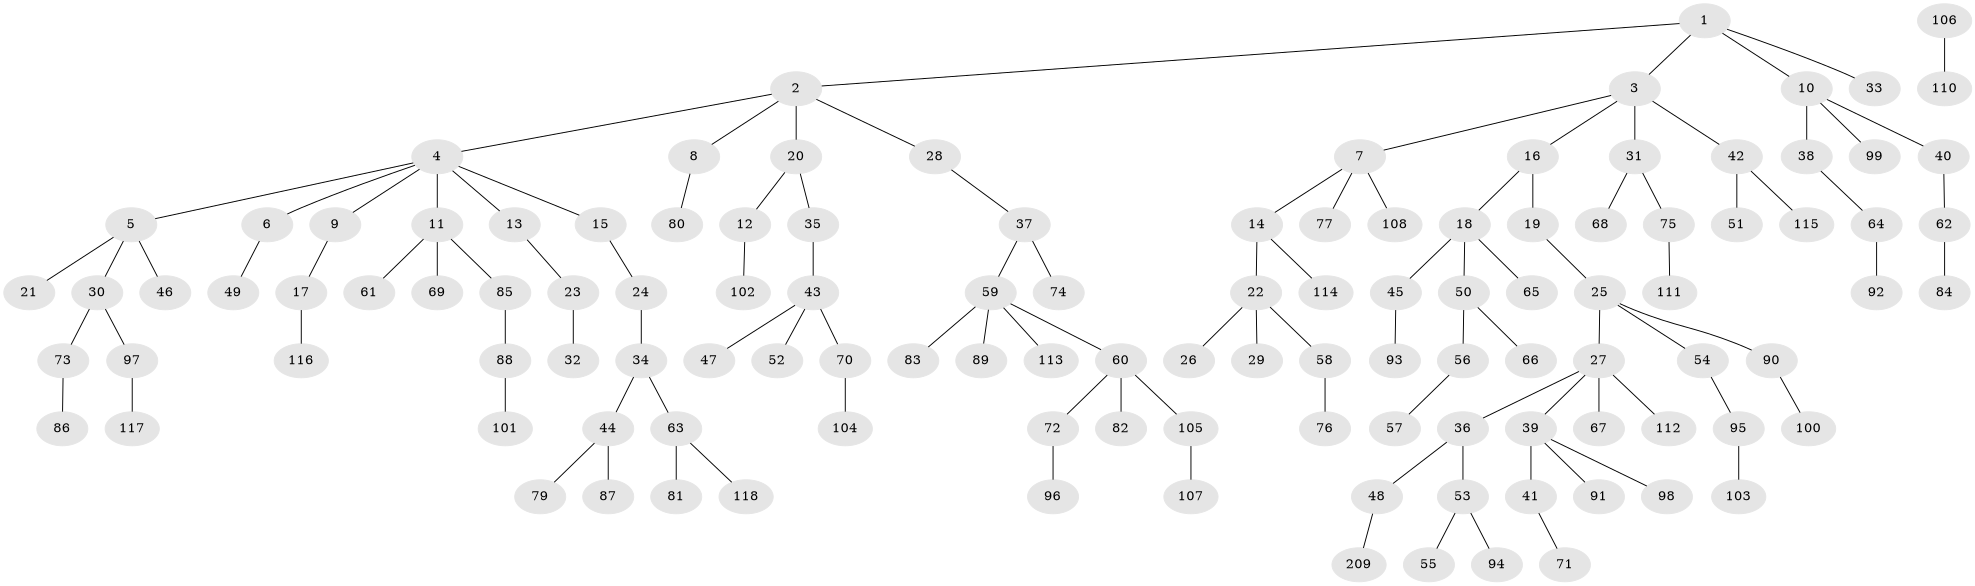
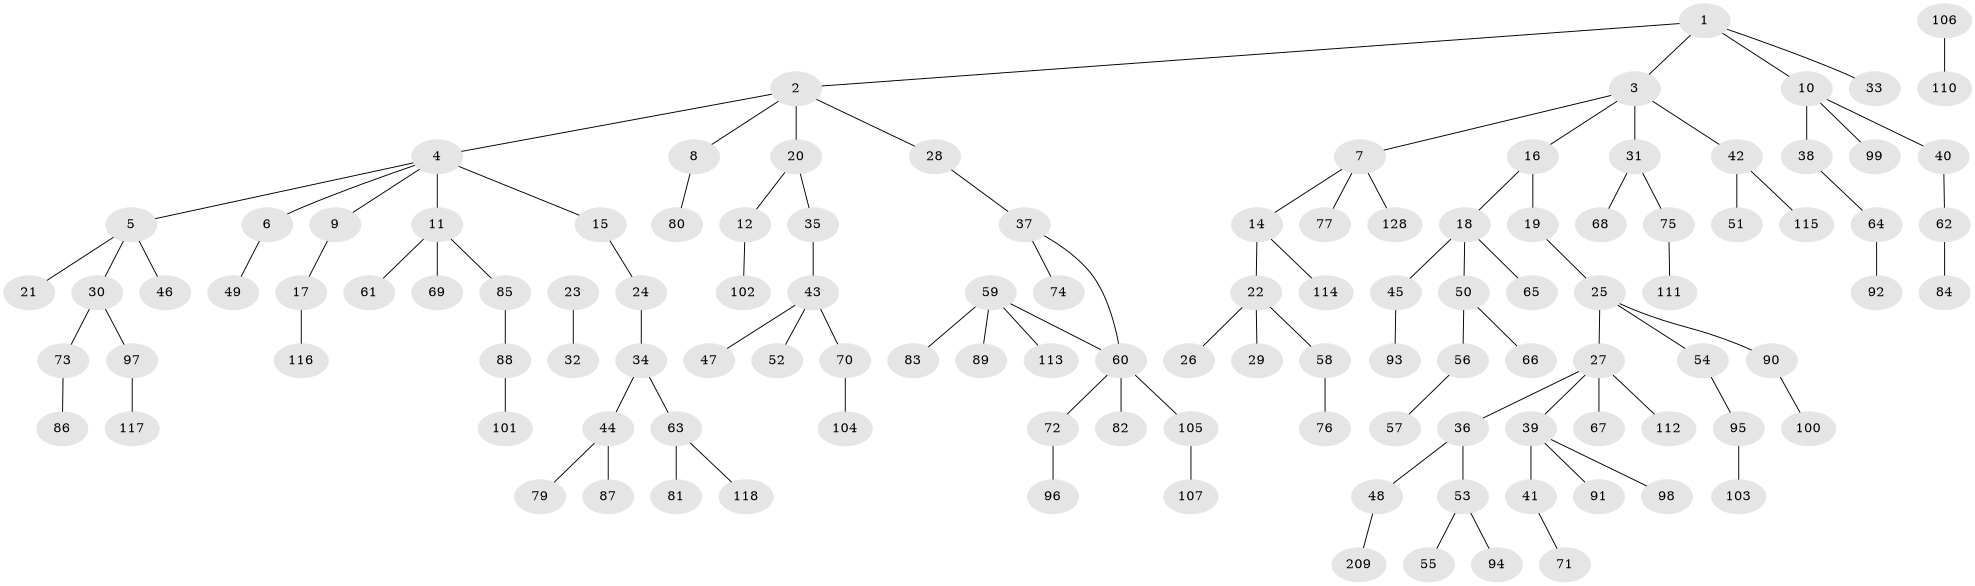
  graph {
    node [color=gray90 style=filled]
    1
    2
    3
    10
    33
    4
    8
    20
    28
    7
    16
    31
    42
    38
    99
    40
    5
    6
    9
    11
-   13
    15
    80
    12
    35
    37
    14
    77
-   108
+   108 [label=128]
    18
    19
    68
    75
    51
    115
    21
    30
    46
    49
    17
    61
    69
    85
    23
    24
    73
    97
    22
    114
    102
    116
    64
    88
    32
    26
    29
    58
    34
    45
    50
    65
    25
    93
    56
    66
    27
    54
    90
    43
    76
    44
    63
    36
    39
    67
    112
    95
    100
    48
    53
    41
    91
    98
    59
    74
    86
    111
    62
    79
    87
    81
    118
    47
    52
    70
    n96 [label=209]
    55
    94
    60
    83
    89
    113
    92
    71
    84
    104
    57
    103
    72
    82
    105
    96
    107
    106
    110
    101
    117
    1 -- 2
    1 -- 3
    1 -- 10
    1 -- 33
    2 -- 4
    2 -- 8
    2 -- 20
    2 -- 28
    3 -- 7
    3 -- 16
    3 -- 31
    3 -- 42
    10 -- 38
    10 -- 99
    10 -- 40
    4 -- 5
    4 -- 6
    4 -- 9
    4 -- 11
-   4 -- 13
    4 -- 15
    8 -- 80
    20 -- 12
    20 -- 35
    28 -- 37
    7 -- 14
    7 -- 77
    7 -- 108
    16 -- 18
    16 -- 19
    31 -- 68
    31 -- 75
    42 -- 51
    42 -- 115
    38 -- 64
    40 -- 62
    5 -- 21
    5 -- 30
    5 -- 46
    6 -- 49
    9 -- 17
    11 -- 61
    11 -- 69
    11 -- 85
-   13 -- 23
    15 -- 24
    12 -- 102
    35 -- 43
-   37 -- 59
+   37 -- 60
    37 -- 74
    14 -- 22
    14 -- 114
    18 -- 45
    18 -- 50
    18 -- 65
    19 -- 25
    75 -- 111
    30 -- 73
    30 -- 97
    17 -- 116
    85 -- 88
    23 -- 32
    24 -- 34
    73 -- 86
    97 -- 117
    22 -- 26
    22 -- 29
    22 -- 58
    64 -- 92
    88 -- 101
    58 -- 76
    34 -- 44
    34 -- 63
    45 -- 93
    50 -- 56
    50 -- 66
    25 -- 27
    25 -- 54
    25 -- 90
    56 -- 57
    27 -- 36
    27 -- 39
    27 -- 67
    27 -- 112
    54 -- 95
    90 -- 100
    43 -- 47
    43 -- 52
    43 -- 70
    44 -- 79
    44 -- 87
    63 -- 81
    63 -- 118
    36 -- 48
    36 -- 53
    39 -- 41
    39 -- 91
    39 -- 98
    95 -- 103
    48 -- n96
    53 -- 55
    53 -- 94
    41 -- 71
    59 -- 60
    59 -- 83
    59 -- 89
    59 -- 113
    62 -- 84
    70 -- 104
    60 -- 72
    60 -- 82
    60 -- 105
    72 -- 96
    105 -- 107
    106 -- 110
  }
